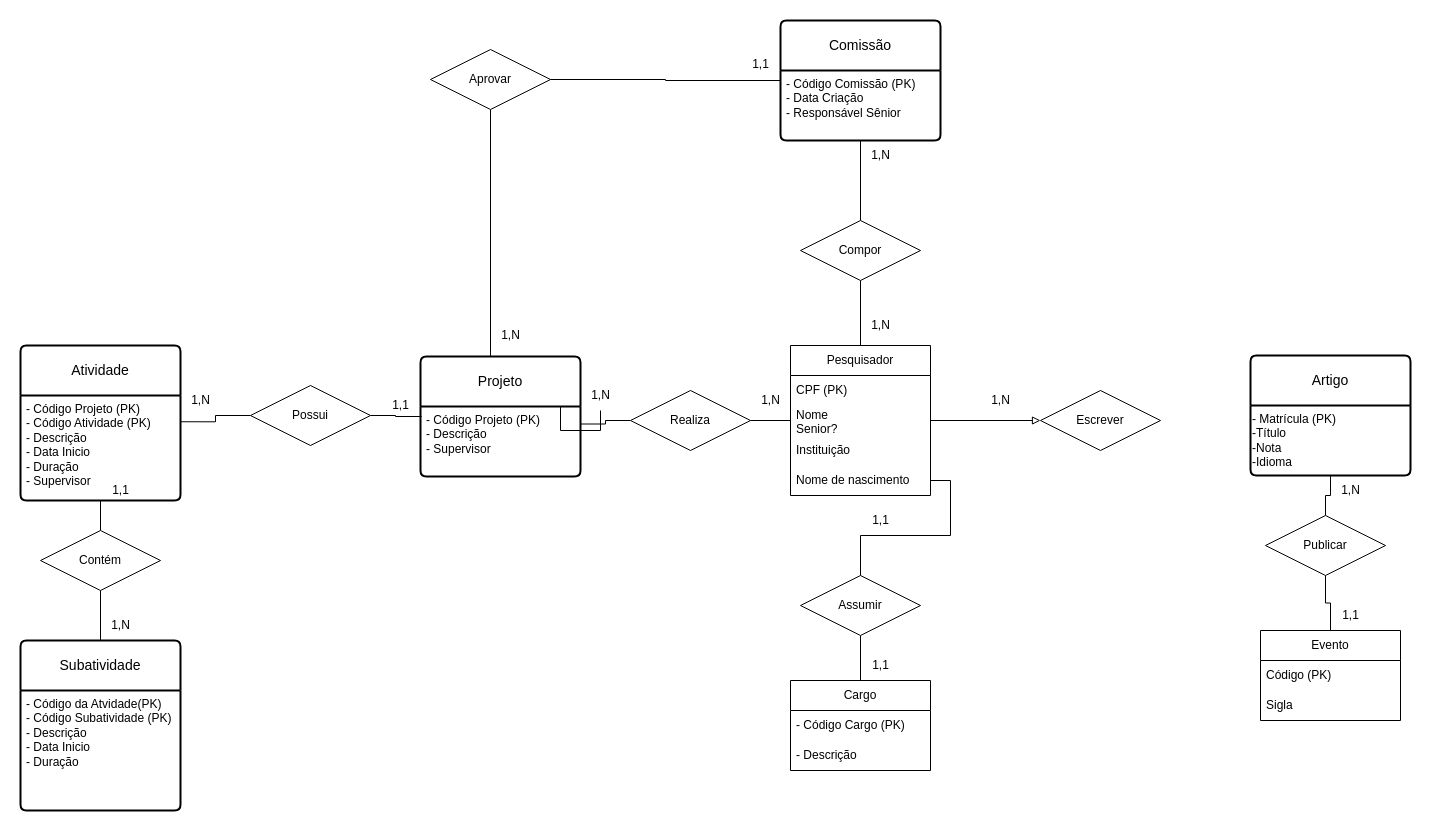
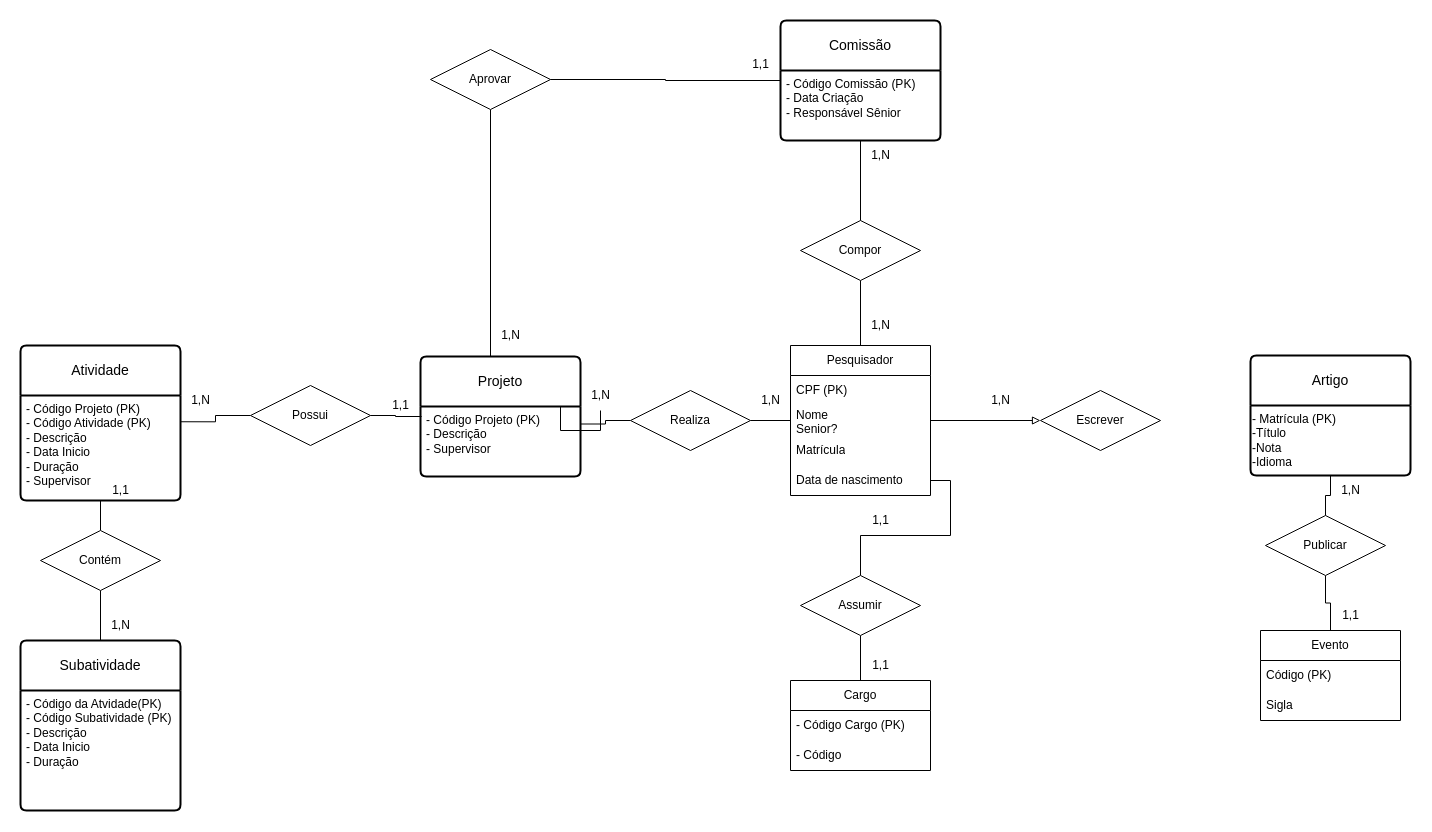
  <mxCell id="0" />
  <mxCell id="1" parent="0" />
  <mxCell id="2" style="edgeStyle=none;rounded=0;orthogonalLoop=1;jettySize=auto;html=1;exitX=0.5;exitY=1;exitDx=0;exitDy=0;endArrow=none;endFill=0;" parent="1" source="3" edge="1"><mxGeometry relative="1" as="geometry"><mxPoint x="490" y="395" as="targetPoint" /></mxGeometry></mxCell>
  <mxCell id="3" value="Aprovar" style="shape=rhombus;perimeter=rhombusPerimeter;whiteSpace=wrap;html=1;align=center;" parent="1" vertex="1"><mxGeometry x="430" y="49" width="120" height="60" as="geometry" /></mxCell>
  <mxCell id="4" value="1,1" style="text;html=1;align=center;verticalAlign=middle;resizable=0;points=[];autosize=1;strokeColor=none;fillColor=none;" parent="1" vertex="1"><mxGeometry x="740" y="49" width="40" height="30" as="geometry" /></mxCell>
  <mxCell id="5" style="edgeStyle=orthogonalEdgeStyle;rounded=0;orthogonalLoop=1;jettySize=auto;html=1;exitX=0.5;exitY=1;exitDx=0;exitDy=0;entryX=0.5;entryY=0;entryDx=0;entryDy=0;endArrow=none;endFill=0;" parent="1" source="6" target="55" edge="1"><mxGeometry relative="1" as="geometry" /></mxCell>
  <mxCell id="6" value="Compor" style="shape=rhombus;perimeter=rhombusPerimeter;whiteSpace=wrap;html=1;align=center;" parent="1" vertex="1"><mxGeometry x="800" y="220" width="120" height="60" as="geometry" /></mxCell>
  <mxCell id="7" value="1,N&lt;span style=&quot;color: rgba(0, 0, 0, 0); font-family: monospace; font-size: 0px; text-align: start;&quot;&gt;%3CmxGraphModel%3E%3Croot%3E%3CmxCell%20id%3D%220%22%2F%3E%3CmxCell%20id%3D%221%22%20parent%3D%220%22%2F%3E%3CmxCell%20id%3D%222%22%20value%3D%22Cargo%22%20style%3D%22whiteSpace%3Dwrap%3Bhtml%3D1%3Balign%3Dcenter%3B%22%20vertex%3D%221%22%20parent%3D%221%22%3E%3CmxGeometry%20x%3D%2240%22%20y%3D%22370%22%20width%3D%22100%22%20height%3D%2240%22%20as%3D%22geometry%22%2F%3E%3C%2FmxCell%3E%3C%2Froot%3E%3C%2FmxGraphModel%3E&lt;/span&gt;" style="text;html=1;align=center;verticalAlign=middle;resizable=0;points=[];autosize=1;strokeColor=none;fillColor=none;" parent="1" vertex="1"><mxGeometry x="860" y="140" width="40" height="30" as="geometry" /></mxCell>
  <mxCell id="8" value="1,N" style="text;html=1;align=center;verticalAlign=middle;resizable=0;points=[];autosize=1;strokeColor=none;fillColor=none;" parent="1" vertex="1"><mxGeometry x="860" y="310" width="40" height="30" as="geometry" /></mxCell>
  <mxCell id="9" value="1,1" style="text;html=1;align=center;verticalAlign=middle;resizable=0;points=[];autosize=1;strokeColor=none;fillColor=none;" parent="1" vertex="1"><mxGeometry x="380" y="390" width="40" height="30" as="geometry" /></mxCell>
  <mxCell id="10" value="1,N" style="text;html=1;align=center;verticalAlign=middle;resizable=0;points=[];autosize=1;strokeColor=none;fillColor=none;" parent="1" vertex="1"><mxGeometry x="490" y="320" width="40" height="30" as="geometry" /></mxCell>
  <mxCell id="11" value="" style="edgeStyle=orthogonalEdgeStyle;rounded=0;orthogonalLoop=1;jettySize=auto;html=1;" edge="1" parent="1" source="12" target="39"><mxGeometry relative="1" as="geometry" /></mxCell>
  <mxCell id="12" value="1,N" style="text;html=1;align=center;verticalAlign=middle;resizable=0;points=[];autosize=1;strokeColor=none;fillColor=none;" parent="1" vertex="1"><mxGeometry x="580" y="380" width="40" height="30" as="geometry" /></mxCell>
  <mxCell id="13" value="1,N" style="text;html=1;align=center;verticalAlign=middle;resizable=0;points=[];autosize=1;strokeColor=none;fillColor=none;" parent="1" vertex="1"><mxGeometry x="750" y="385" width="40" height="30" as="geometry" /></mxCell>
  <mxCell id="14" style="edgeStyle=orthogonalEdgeStyle;rounded=0;orthogonalLoop=1;jettySize=auto;html=1;exitX=0.5;exitY=1;exitDx=0;exitDy=0;entryX=0.5;entryY=0;entryDx=0;entryDy=0;endArrow=none;endFill=0;" parent="1" source="16" target="52" edge="1"><mxGeometry relative="1" as="geometry" /></mxCell>
  <mxCell id="15" style="edgeStyle=orthogonalEdgeStyle;rounded=0;orthogonalLoop=1;jettySize=auto;html=1;endArrow=none;endFill=0;" parent="1" source="16" target="59" edge="1"><mxGeometry relative="1" as="geometry" /></mxCell>
  <mxCell id="16" value="Assumir" style="shape=rhombus;perimeter=rhombusPerimeter;whiteSpace=wrap;html=1;align=center;" parent="1" vertex="1"><mxGeometry x="800" y="575" width="120" height="60" as="geometry" /></mxCell>
  <mxCell id="17" value="1,1" style="text;html=1;align=center;verticalAlign=middle;resizable=0;points=[];autosize=1;strokeColor=none;fillColor=none;" parent="1" vertex="1"><mxGeometry x="860" y="650" width="40" height="30" as="geometry" /></mxCell>
  <mxCell id="18" value="1,1" style="text;html=1;align=center;verticalAlign=middle;resizable=0;points=[];autosize=1;strokeColor=none;fillColor=none;" parent="1" vertex="1"><mxGeometry x="860" y="505" width="40" height="30" as="geometry" /></mxCell>
  <mxCell id="19" value="Escrever" style="shape=rhombus;perimeter=rhombusPerimeter;whiteSpace=wrap;html=1;align=center;" parent="1" vertex="1"><mxGeometry x="1040" y="390" width="120" height="60" as="geometry" /></mxCell>
  <mxCell id="20" value="1,N" style="text;html=1;align=center;verticalAlign=middle;resizable=0;points=[];autosize=1;strokeColor=none;fillColor=none;" parent="1" vertex="1"><mxGeometry x="980" y="385" width="40" height="30" as="geometry" /></mxCell>
  <mxCell id="21" style="edgeStyle=orthogonalEdgeStyle;rounded=0;orthogonalLoop=1;jettySize=auto;html=1;exitX=0.5;exitY=1;exitDx=0;exitDy=0;entryX=0.5;entryY=0;entryDx=0;entryDy=0;endArrow=none;endFill=0;" parent="1" source="22" target="61" edge="1"><mxGeometry relative="1" as="geometry" /></mxCell>
  <mxCell id="22" value="Publicar" style="shape=rhombus;perimeter=rhombusPerimeter;whiteSpace=wrap;html=1;align=center;" parent="1" vertex="1"><mxGeometry x="1265" y="515" width="120" height="60" as="geometry" /></mxCell>
  <mxCell id="23" value="1,N" style="text;html=1;align=center;verticalAlign=middle;resizable=0;points=[];autosize=1;strokeColor=none;fillColor=none;" parent="1" vertex="1"><mxGeometry x="1330" y="475" width="40" height="30" as="geometry" /></mxCell>
  <mxCell id="24" value="1,1" style="text;html=1;align=center;verticalAlign=middle;resizable=0;points=[];autosize=1;strokeColor=none;fillColor=none;" parent="1" vertex="1"><mxGeometry x="1330" y="600" width="40" height="30" as="geometry" /></mxCell>
  <mxCell id="25" style="edgeStyle=none;rounded=0;orthogonalLoop=1;jettySize=auto;html=1;exitX=1;exitY=0;exitDx=0;exitDy=0;" parent="1" source="27" target="27" edge="1"><mxGeometry relative="1" as="geometry" /></mxCell>
  <mxCell id="26" style="edgeStyle=orthogonalEdgeStyle;rounded=0;orthogonalLoop=1;jettySize=auto;html=1;exitX=0;exitY=0.5;exitDx=0;exitDy=0;entryX=1;entryY=0.25;entryDx=0;entryDy=0;endArrow=none;endFill=0;" parent="1" source="27" target="41" edge="1"><mxGeometry relative="1" as="geometry" /></mxCell>
  <mxCell id="27" value="Possui" style="shape=rhombus;perimeter=rhombusPerimeter;whiteSpace=wrap;html=1;align=center;" parent="1" vertex="1"><mxGeometry x="250" y="385" width="120" height="60" as="geometry" /></mxCell>
  <mxCell id="28" value="1,N" style="text;html=1;align=center;verticalAlign=middle;resizable=0;points=[];autosize=1;strokeColor=none;fillColor=none;" parent="1" vertex="1"><mxGeometry x="180" y="385" width="40" height="30" as="geometry" /></mxCell>
  <mxCell id="29" style="edgeStyle=orthogonalEdgeStyle;rounded=0;orthogonalLoop=1;jettySize=auto;html=1;entryX=0.5;entryY=1;entryDx=0;entryDy=0;endArrow=none;endFill=0;" parent="1" source="31" target="41" edge="1"><mxGeometry relative="1" as="geometry" /></mxCell>
  <mxCell id="30" style="edgeStyle=orthogonalEdgeStyle;rounded=0;orthogonalLoop=1;jettySize=auto;html=1;exitX=0.5;exitY=1;exitDx=0;exitDy=0;endArrow=none;endFill=0;" parent="1" source="31" target="42" edge="1"><mxGeometry relative="1" as="geometry" /></mxCell>
  <mxCell id="31" value="Contém" style="shape=rhombus;perimeter=rhombusPerimeter;whiteSpace=wrap;html=1;align=center;" parent="1" vertex="1"><mxGeometry x="40" y="530" width="120" height="60" as="geometry" /></mxCell>
  <mxCell id="32" value="1,1" style="text;html=1;align=center;verticalAlign=middle;resizable=0;points=[];autosize=1;strokeColor=none;fillColor=none;" parent="1" vertex="1"><mxGeometry x="100" y="475" width="40" height="30" as="geometry" /></mxCell>
  <mxCell id="33" value="1,N" style="text;html=1;align=center;verticalAlign=middle;resizable=0;points=[];autosize=1;strokeColor=none;fillColor=none;" parent="1" vertex="1"><mxGeometry x="100" y="610" width="40" height="30" as="geometry" /></mxCell>
  <mxCell id="34" style="edgeStyle=orthogonalEdgeStyle;rounded=0;orthogonalLoop=1;jettySize=auto;html=1;entryX=1;entryY=0.5;entryDx=0;entryDy=0;endArrow=none;endFill=0;" parent="1" source="35" target="3" edge="1"><mxGeometry relative="1" as="geometry" /></mxCell>
  <mxCell id="35" value="Comissão" style="swimlane;childLayout=stackLayout;horizontal=1;startSize=50;horizontalStack=0;rounded=1;fontSize=14;fontStyle=0;strokeWidth=2;resizeParent=0;resizeLast=1;shadow=0;dashed=0;align=center;arcSize=4;whiteSpace=wrap;html=1;" parent="1" vertex="1"><mxGeometry x="780" y="20" width="160" height="120" as="geometry" /></mxCell>
  <mxCell id="36" value="- Código Comissão (PK)&lt;div&gt;- Data Criação&lt;/div&gt;&lt;div&gt;- Responsável Sênior&lt;/div&gt;" style="align=left;strokeColor=none;fillColor=none;spacingLeft=4;fontSize=12;verticalAlign=top;resizable=0;rotatable=0;part=1;html=1;" parent="35" vertex="1"><mxGeometry y="50" width="160" height="70" as="geometry" /></mxCell>
  <mxCell id="37" style="edgeStyle=none;rounded=0;orthogonalLoop=1;jettySize=auto;html=1;exitX=0.5;exitY=1;exitDx=0;exitDy=0;entryX=0.5;entryY=0;entryDx=0;entryDy=0;endArrow=none;endFill=0;" parent="1" source="36" target="6" edge="1"><mxGeometry relative="1" as="geometry" /></mxCell>
  <mxCell id="38" value="Projeto" style="swimlane;childLayout=stackLayout;horizontal=1;startSize=50;horizontalStack=0;rounded=1;fontSize=14;fontStyle=0;strokeWidth=2;resizeParent=0;resizeLast=1;shadow=0;dashed=0;align=center;arcSize=4;whiteSpace=wrap;html=1;" parent="1" vertex="1"><mxGeometry x="420" y="356" width="160" height="120" as="geometry" /></mxCell>
  <mxCell id="39" value="&lt;div&gt;&lt;font style=&quot;vertical-align: inherit;&quot;&gt;&lt;font style=&quot;vertical-align: inherit;&quot;&gt;&lt;font style=&quot;vertical-align: inherit;&quot;&gt;&lt;font style=&quot;vertical-align: inherit;&quot;&gt;&lt;font style=&quot;vertical-align: inherit;&quot;&gt;&lt;font style=&quot;vertical-align: inherit;&quot;&gt;- Código Projeto (PK)&lt;/font&gt;&lt;/font&gt;&lt;/font&gt;&lt;/font&gt;&lt;/font&gt;&lt;/font&gt;&lt;/div&gt;&lt;div&gt;&lt;font style=&quot;vertical-align: inherit;&quot;&gt;&lt;font style=&quot;vertical-align: inherit;&quot;&gt;&lt;font style=&quot;vertical-align: inherit;&quot;&gt;&lt;font style=&quot;vertical-align: inherit;&quot;&gt;&lt;font style=&quot;vertical-align: inherit;&quot;&gt;&lt;font style=&quot;vertical-align: inherit;&quot;&gt;&lt;font style=&quot;vertical-align: inherit;&quot;&gt;&lt;font style=&quot;vertical-align: inherit;&quot;&gt;- Descrição&amp;nbsp;&lt;/font&gt;&lt;/font&gt;&lt;br&gt;&lt;/font&gt;&lt;/font&gt;&lt;/font&gt;&lt;/font&gt;&lt;/font&gt;&lt;/font&gt;&lt;/div&gt;&lt;div&gt;&lt;font style=&quot;vertical-align: inherit;&quot;&gt;&lt;font style=&quot;vertical-align: inherit;&quot;&gt;&lt;font style=&quot;vertical-align: inherit;&quot;&gt;&lt;font style=&quot;vertical-align: inherit;&quot;&gt;&lt;font style=&quot;vertical-align: inherit;&quot;&gt;&lt;font style=&quot;vertical-align: inherit;&quot;&gt;&lt;font style=&quot;vertical-align: inherit;&quot;&gt;&lt;font style=&quot;vertical-align: inherit;&quot;&gt;- Supervisor&lt;/font&gt;&lt;/font&gt;&lt;/font&gt;&lt;/font&gt;&lt;/font&gt;&lt;/font&gt;&lt;/font&gt;&lt;/font&gt;&lt;/div&gt;" style="align=left;strokeColor=none;fillColor=none;spacingLeft=4;fontSize=12;verticalAlign=top;resizable=0;rotatable=0;part=1;html=1;" parent="38" vertex="1"><mxGeometry y="50" width="160" height="70" as="geometry" /></mxCell>
  <mxCell id="40" value="Atividade" style="swimlane;childLayout=stackLayout;horizontal=1;startSize=50;horizontalStack=0;rounded=1;fontSize=14;fontStyle=0;strokeWidth=2;resizeParent=0;resizeLast=1;shadow=0;dashed=0;align=center;arcSize=4;whiteSpace=wrap;html=1;" parent="1" vertex="1"><mxGeometry x="20" y="345" width="160" height="155" as="geometry" /></mxCell>
  <mxCell id="41" value="&lt;div&gt;- Código Projeto (PK)&lt;/div&gt;&lt;div&gt;&lt;span style=&quot;background-color: initial;&quot;&gt;- Código Atividade (PK)&lt;/span&gt;&lt;/div&gt;&lt;div&gt;&lt;div&gt;- Descrição&amp;nbsp;&lt;/div&gt;&lt;div&gt;- Data Inicio&lt;/div&gt;&lt;div&gt;- Duração&lt;/div&gt;&lt;div&gt;- Supervisor&lt;/div&gt;&lt;div&gt;&lt;br&gt;&lt;/div&gt;&lt;div&gt;&lt;br&gt;&lt;/div&gt;&lt;/div&gt;" style="align=left;strokeColor=none;fillColor=none;spacingLeft=4;fontSize=12;verticalAlign=top;resizable=0;rotatable=0;part=1;html=1;" parent="40" vertex="1"><mxGeometry y="50" width="160" height="105" as="geometry" /></mxCell>
  <mxCell id="42" value="Subatividade" style="swimlane;childLayout=stackLayout;horizontal=1;startSize=50;horizontalStack=0;rounded=1;fontSize=14;fontStyle=0;strokeWidth=2;resizeParent=0;resizeLast=1;shadow=0;dashed=0;align=center;arcSize=4;whiteSpace=wrap;html=1;" parent="1" vertex="1"><mxGeometry x="20" y="640" width="160" height="170" as="geometry" /></mxCell>
  <mxCell id="43" value="&lt;div&gt;- Código da Atvidade(PK)&lt;/div&gt;- Código Subatividade (PK)&lt;div&gt;- Descrição&lt;/div&gt;&lt;div&gt;- Data Inicio&amp;nbsp;&lt;/div&gt;&lt;div&gt;- Duração&lt;/div&gt;" style="align=left;strokeColor=none;fillColor=none;spacingLeft=4;fontSize=12;verticalAlign=top;resizable=0;rotatable=0;part=1;html=1;" parent="42" vertex="1"><mxGeometry y="50" width="160" height="120" as="geometry" /></mxCell>
  <mxCell id="44" style="edgeStyle=none;rounded=0;orthogonalLoop=1;jettySize=auto;html=1;exitX=1;exitY=0.25;exitDx=0;exitDy=0;" parent="1" source="42" target="42" edge="1"><mxGeometry relative="1" as="geometry" /></mxCell>
  <mxCell id="45" value="Artigo" style="swimlane;childLayout=stackLayout;horizontal=1;startSize=50;horizontalStack=0;rounded=1;fontSize=14;fontStyle=0;strokeWidth=2;resizeParent=0;resizeLast=1;shadow=0;dashed=0;align=center;arcSize=4;whiteSpace=wrap;html=1;" parent="1" vertex="1"><mxGeometry x="1250" y="355" width="160" height="120" as="geometry" /></mxCell>
  <mxCell id="46" value="- Matrícula (PK)&lt;div&gt;-Título&lt;/div&gt;&lt;div&gt;-Nota&lt;/div&gt;&lt;div&gt;-Idioma&lt;/div&gt;" style="text;html=1;align=left;verticalAlign=middle;resizable=0;points=[];autosize=1;strokeColor=none;fillColor=none;" parent="45" vertex="1"><mxGeometry y="50" width="160" height="70" as="geometry" /></mxCell>
  <mxCell id="47" style="edgeStyle=orthogonalEdgeStyle;rounded=0;orthogonalLoop=1;jettySize=auto;html=1;entryX=0.5;entryY=0;entryDx=0;entryDy=0;endArrow=none;endFill=0;" parent="1" source="46" target="22" edge="1"><mxGeometry relative="1" as="geometry" /></mxCell>
  <mxCell id="48" style="edgeStyle=orthogonalEdgeStyle;rounded=0;orthogonalLoop=1;jettySize=auto;html=1;exitX=1;exitY=0.5;exitDx=0;exitDy=0;entryX=0;entryY=0.5;entryDx=0;entryDy=0;endArrow=none;endFill=0;" parent="1" source="50" target="57" edge="1"><mxGeometry relative="1" as="geometry" /></mxCell>
  <mxCell id="49" style="edgeStyle=orthogonalEdgeStyle;rounded=0;orthogonalLoop=1;jettySize=auto;html=1;exitX=0;exitY=0.5;exitDx=0;exitDy=0;entryX=1;entryY=0.25;entryDx=0;entryDy=0;endArrow=none;endFill=0;" parent="1" source="50" target="39" edge="1"><mxGeometry relative="1" as="geometry" /></mxCell>
  <mxCell id="50" value="Realiza" style="shape=rhombus;perimeter=rhombusPerimeter;whiteSpace=wrap;html=1;align=center;" parent="1" vertex="1"><mxGeometry x="630" y="390" width="120" height="60" as="geometry" /></mxCell>
  <mxCell id="51" style="edgeStyle=orthogonalEdgeStyle;rounded=0;orthogonalLoop=1;jettySize=auto;html=1;exitX=1;exitY=0.5;exitDx=0;exitDy=0;entryX=0.007;entryY=0.143;entryDx=0;entryDy=0;entryPerimeter=0;endArrow=none;endFill=0;" parent="1" source="27" target="39" edge="1"><mxGeometry relative="1" as="geometry" /></mxCell>
  <mxCell id="52" value="Cargo" style="swimlane;fontStyle=0;childLayout=stackLayout;horizontal=1;startSize=30;horizontalStack=0;resizeParent=1;resizeParentMax=0;resizeLast=0;collapsible=1;marginBottom=0;whiteSpace=wrap;html=1;" parent="1" vertex="1"><mxGeometry x="790" y="680" width="140" height="90" as="geometry"><mxRectangle x="450" y="620" width="70" height="30" as="alternateBounds" /></mxGeometry></mxCell>
  <mxCell id="53" value="- Código Cargo (PK)" style="text;strokeColor=none;fillColor=none;align=left;verticalAlign=middle;spacingLeft=4;spacingRight=4;overflow=hidden;points=[[0,0.5],[1,0.5]];portConstraint=eastwest;rotatable=0;whiteSpace=wrap;html=1;" parent="52" vertex="1"><mxGeometry y="30" width="140" height="30" as="geometry" /></mxCell>
- <mxCell id="54" value="- Descrição" style="text;strokeColor=none;fillColor=none;align=left;verticalAlign=middle;spacingLeft=4;spacingRight=4;overflow=hidden;points=[[0,0.5],[1,0.5]];portConstraint=eastwest;rotatable=0;whiteSpace=wrap;html=1;" parent="52" vertex="1"><mxGeometry y="60" width="140" height="30" as="geometry" /></mxCell>
+ <mxCell id="54" value="- Código" style="text;strokeColor=none;fillColor=none;align=left;verticalAlign=middle;spacingLeft=4;spacingRight=4;overflow=hidden;points=[[0,0.5],[1,0.5]];portConstraint=eastwest;rotatable=0;whiteSpace=wrap;html=1;" parent="52" vertex="1"><mxGeometry y="60" width="140" height="30" as="geometry" /></mxCell>
  <mxCell id="55" value="Pesquisador" style="swimlane;fontStyle=0;childLayout=stackLayout;horizontal=1;startSize=30;horizontalStack=0;resizeParent=1;resizeParentMax=0;resizeLast=0;collapsible=1;marginBottom=0;whiteSpace=wrap;html=1;" parent="1" vertex="1"><mxGeometry x="790" y="345" width="140" height="150" as="geometry" /></mxCell>
  <mxCell id="56" value="CPF (PK)" style="text;strokeColor=none;fillColor=none;align=left;verticalAlign=middle;spacingLeft=4;spacingRight=4;overflow=hidden;points=[[0,0.5],[1,0.5]];portConstraint=eastwest;rotatable=0;whiteSpace=wrap;html=1;" parent="55" vertex="1"><mxGeometry y="30" width="140" height="30" as="geometry" /></mxCell>
  <mxCell id="57" value="Nome&lt;div&gt;Senior?&amp;nbsp;&lt;/div&gt;" style="text;strokeColor=none;fillColor=none;align=left;verticalAlign=middle;spacingLeft=4;spacingRight=4;overflow=hidden;points=[[0,0.5],[1,0.5]];portConstraint=eastwest;rotatable=0;whiteSpace=wrap;html=1;" parent="55" vertex="1"><mxGeometry y="60" width="140" height="30" as="geometry" /></mxCell>
- <mxCell id="58" value="Instituição" style="text;strokeColor=none;fillColor=none;align=left;verticalAlign=middle;spacingLeft=4;spacingRight=4;overflow=hidden;points=[[0,0.5],[1,0.5]];portConstraint=eastwest;rotatable=0;whiteSpace=wrap;html=1;" parent="55" vertex="1"><mxGeometry y="90" width="140" height="30" as="geometry" /></mxCell>
- <mxCell id="59" value="Nome de nascimento" style="text;strokeColor=none;fillColor=none;align=left;verticalAlign=middle;spacingLeft=4;spacingRight=4;overflow=hidden;points=[[0,0.5],[1,0.5]];portConstraint=eastwest;rotatable=0;whiteSpace=wrap;html=1;" parent="55" vertex="1"><mxGeometry y="120" width="140" height="30" as="geometry" /></mxCell>
+ <mxCell id="58" value="Matrícula" style="text;strokeColor=none;fillColor=none;align=left;verticalAlign=middle;spacingLeft=4;spacingRight=4;overflow=hidden;points=[[0,0.5],[1,0.5]];portConstraint=eastwest;rotatable=0;whiteSpace=wrap;html=1;" parent="55" vertex="1"><mxGeometry y="90" width="140" height="30" as="geometry" /></mxCell>
+ <mxCell id="59" value="Data de nascimento" style="text;strokeColor=none;fillColor=none;align=left;verticalAlign=middle;spacingLeft=4;spacingRight=4;overflow=hidden;points=[[0,0.5],[1,0.5]];portConstraint=eastwest;rotatable=0;whiteSpace=wrap;html=1;" parent="55" vertex="1"><mxGeometry y="120" width="140" height="30" as="geometry" /></mxCell>
  <mxCell id="60" style="edgeStyle=orthogonalEdgeStyle;rounded=0;orthogonalLoop=1;jettySize=auto;html=1;exitX=1;exitY=0.5;exitDx=0;exitDy=0;entryX=0;entryY=0.5;entryDx=0;entryDy=0;endArrow=block;endFill=0;" parent="1" source="57" target="19" edge="1"><mxGeometry relative="1" as="geometry" /></mxCell>
  <mxCell id="61" value="Evento" style="swimlane;fontStyle=0;childLayout=stackLayout;horizontal=1;startSize=30;horizontalStack=0;resizeParent=1;resizeParentMax=0;resizeLast=0;collapsible=1;marginBottom=0;whiteSpace=wrap;html=1;" parent="1" vertex="1"><mxGeometry x="1260" y="630" width="140" height="90" as="geometry" /></mxCell>
  <mxCell id="62" value="Código (PK)&amp;nbsp;" style="text;strokeColor=none;fillColor=none;align=left;verticalAlign=middle;spacingLeft=4;spacingRight=4;overflow=hidden;points=[[0,0.5],[1,0.5]];portConstraint=eastwest;rotatable=0;whiteSpace=wrap;html=1;" parent="61" vertex="1"><mxGeometry y="30" width="140" height="30" as="geometry" /></mxCell>
  <mxCell id="63" value="Sigla" style="text;strokeColor=none;fillColor=none;align=left;verticalAlign=middle;spacingLeft=4;spacingRight=4;overflow=hidden;points=[[0,0.5],[1,0.5]];portConstraint=eastwest;rotatable=0;whiteSpace=wrap;html=1;" parent="61" vertex="1"><mxGeometry y="60" width="140" height="30" as="geometry" /></mxCell>
